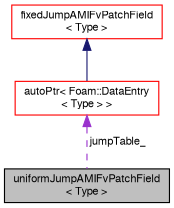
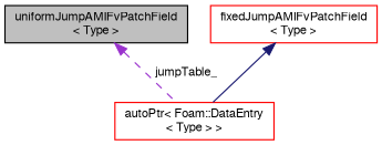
  digraph {
    node [color=red fontname=FreeSans fontsize=10 shape=record]
    edge [dir=back fontname=FreeSans fontsize=10 labelfontname=FreeSans labelfontsize=10]
    n1 [color=black fillcolor=grey75 fontcolor=black height=0.2 label="uniformJumpAMIFvPatchField\l\< Type \>" style=filled width=0.4]
    n2 [height=0.2 label="fixedJumpAMIFvPatchField\l\< Type \>" width=0.4]
    n3 [height=0.2 label="autoPtr\< Foam::DataEntry\l\< Type \> \>" width=0.4]
    n2 -> n3 [color=midnightblue style=solid]
-   n3 -> n1 [color=darkorchid3 label=" jumpTable_" style=dashed]
+   n1 -> n3 [color=darkorchid3 label=" jumpTable_" style=dashed]
  }
